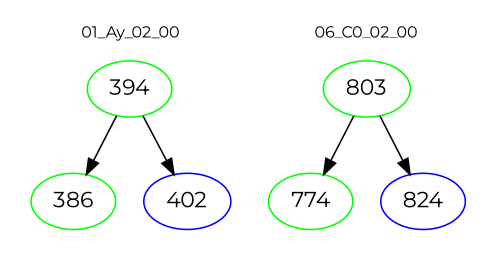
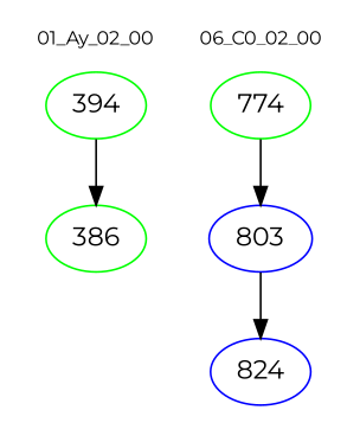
  digraph {
    fontname=Montserrat
    node [color=green fontname=Montserrat]
    edge [color=black fontname=Montserrat]
    n1 [label=394]
    n2 [label=386]
-   n3 [color=blue label=402]
-   n4 [label=803]
+   n4 [color=blue label=803]
    n5 [label=774]
    n6 [color=blue label=824]
    subgraph cluster_1 {
      color=white
      fontsize=10
      label="01_Ay_02_00"
      n1
      n2
-     n3
    }
    subgraph cluster_2 {
      color=white
      fontsize=10
      label="06_C0_02_00"
      n4
      n5
      n6
    }
    n1 -> n2
-   n1 -> n3
-   n4 -> n5
+   n5 -> n4
    n4 -> n6
  }
